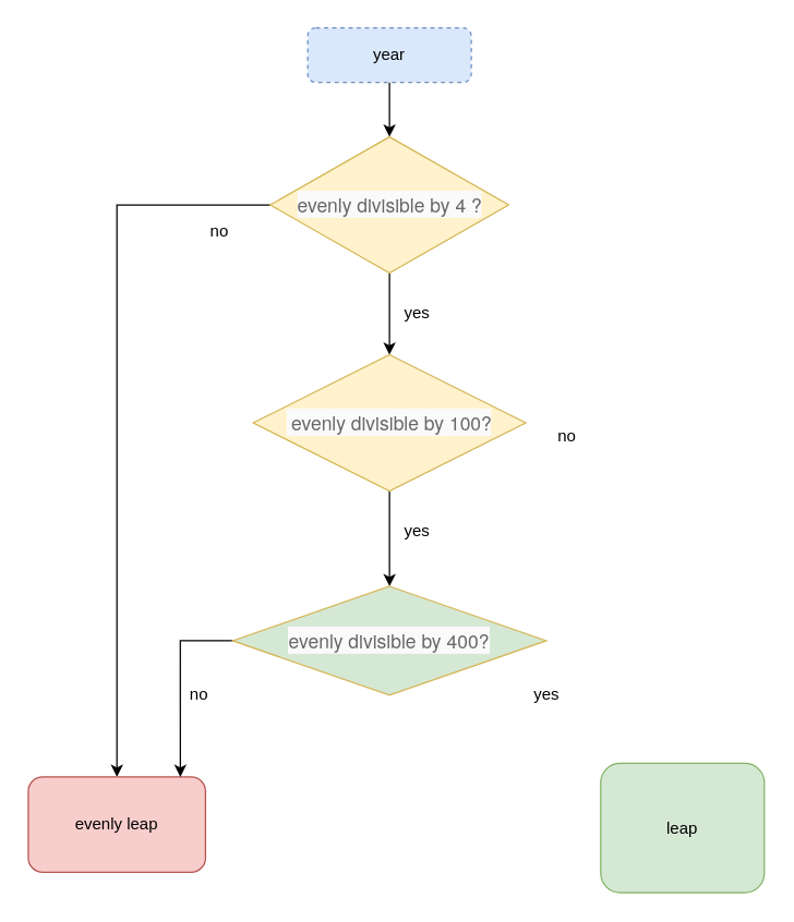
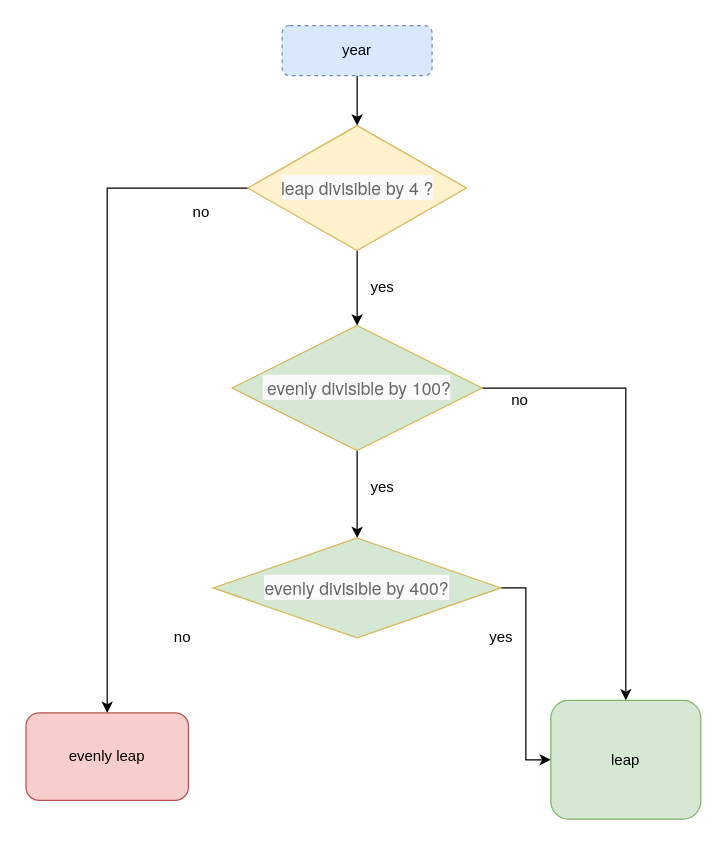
  <mxCell id="0" />
  <mxCell id="1" parent="0" />
  <mxCell id="2" style="edgeStyle=orthogonalEdgeStyle;rounded=0;orthogonalLoop=1;jettySize=auto;html=1;exitX=0.5;exitY=1;exitDx=0;exitDy=0;entryX=0.5;entryY=0;entryDx=0;entryDy=0;" edge="1" parent="1" source="3" target="6"><mxGeometry relative="1" as="geometry" /></mxCell>
  <mxCell id="3" value="year" style="rounded=1;whiteSpace=wrap;html=1;fillColor=#dae8fc;strokeColor=#6c8ebf;dashed=1;" vertex="1" parent="1"><mxGeometry x="225" y="20" width="120" height="40" as="geometry" /></mxCell>
  <mxCell id="4" style="edgeStyle=orthogonalEdgeStyle;rounded=0;orthogonalLoop=1;jettySize=auto;html=1;" edge="1" parent="1" source="6" target="7"><mxGeometry relative="1" as="geometry" /></mxCell>
  <mxCell id="5" style="edgeStyle=orthogonalEdgeStyle;rounded=0;orthogonalLoop=1;jettySize=auto;html=1;entryX=0.5;entryY=0;entryDx=0;entryDy=0;" edge="1" parent="1" source="6" target="10"><mxGeometry relative="1" as="geometry" /></mxCell>
- <mxCell id="6" value="&lt;span style=&quot;color: rgb(102, 102, 102); font-family: Metropolis, &amp;quot;Avenir Next&amp;quot;, &amp;quot;Helvetica Neue&amp;quot;, Arial, sans-serif; font-size: 14px; text-align: start; background-color: rgb(250, 250, 250);&quot;&gt;evenly divisible by 4 ?&lt;/span&gt;" style="rhombus;whiteSpace=wrap;html=1;fillColor=#fff2cc;strokeColor=#d6b656;" vertex="1" parent="1"><mxGeometry x="197.5" y="100" width="175" height="100" as="geometry" /></mxCell>
+ <mxCell id="6" value="&lt;span style=&quot;color: rgb(102, 102, 102); font-family: Metropolis, &amp;quot;Avenir Next&amp;quot;, &amp;quot;Helvetica Neue&amp;quot;, Arial, sans-serif; font-size: 14px; text-align: start; background-color: rgb(250, 250, 250);&quot;&gt;leap divisible by 4 ?&lt;/span&gt;" style="rhombus;whiteSpace=wrap;html=1;fillColor=#fff2cc;strokeColor=#d6b656;" vertex="1" parent="1"><mxGeometry x="197.5" y="100" width="175" height="100" as="geometry" /></mxCell>
  <mxCell id="7" value="evenly leap" style="rounded=1;whiteSpace=wrap;html=1;fillColor=#f8cecc;strokeColor=#b85450;" vertex="1" parent="1"><mxGeometry x="20" y="570" width="130" height="70" as="geometry" /></mxCell>
  <mxCell id="8" style="edgeStyle=orthogonalEdgeStyle;rounded=0;orthogonalLoop=1;jettySize=auto;html=1;entryX=0.5;entryY=0;entryDx=0;entryDy=0;" edge="1" parent="1" source="10" target="13"><mxGeometry relative="1" as="geometry" /></mxCell>
- <mxCell id="10" value="&lt;span style=&quot;color: rgb(102, 102, 102); font-family: Metropolis, &amp;quot;Avenir Next&amp;quot;, &amp;quot;Helvetica Neue&amp;quot;, Arial, sans-serif; font-size: 14px; text-align: start; background-color: rgb(250, 250, 250);&quot;&gt;&amp;nbsp;evenly divisible by 100?&lt;/span&gt;" style="rhombus;whiteSpace=wrap;html=1;fillColor=#fff2cc;strokeColor=#d6b656;" vertex="1" parent="1"><mxGeometry x="185" y="260" width="200" height="100" as="geometry" /></mxCell>
- <mxCell id="11" style="edgeStyle=orthogonalEdgeStyle;rounded=0;orthogonalLoop=1;jettySize=auto;html=1;entryX=0.858;entryY=0;entryDx=0;entryDy=0;entryPerimeter=0;" edge="1" parent="1" source="13" target="7"><mxGeometry relative="1" as="geometry" /></mxCell>
+ <mxCell id="9" style="edgeStyle=orthogonalEdgeStyle;rounded=0;orthogonalLoop=1;jettySize=auto;html=1;" edge="1" parent="1" source="10" target="14"><mxGeometry relative="1" as="geometry" /></mxCell>
+ <mxCell id="10" value="&lt;span style=&quot;color: rgb(102, 102, 102); font-family: Metropolis, &amp;quot;Avenir Next&amp;quot;, &amp;quot;Helvetica Neue&amp;quot;, Arial, sans-serif; font-size: 14px; text-align: start; background-color: rgb(250, 250, 250);&quot;&gt;&amp;nbsp;evenly divisible by 100?&lt;/span&gt;" style="rhombus;whiteSpace=wrap;html=1;fillColor=#d5e8d4;strokeColor=#d6b656;" vertex="1" parent="1"><mxGeometry x="185" y="260" width="200" height="100" as="geometry" /></mxCell>
+ <mxCell id="12" style="edgeStyle=orthogonalEdgeStyle;rounded=0;orthogonalLoop=1;jettySize=auto;html=1;entryX=0;entryY=0.5;entryDx=0;entryDy=0;" edge="1" parent="1" source="13" target="14"><mxGeometry relative="1" as="geometry" /></mxCell>
  <mxCell id="13" value="&lt;span style=&quot;color: rgb(102, 102, 102); font-family: Metropolis, &amp;quot;Avenir Next&amp;quot;, &amp;quot;Helvetica Neue&amp;quot;, Arial, sans-serif; font-size: 14px; text-align: start; background-color: rgb(250, 250, 250);&quot;&gt;evenly divisible by 400?&lt;/span&gt;" style="rhombus;whiteSpace=wrap;html=1;fillColor=#d5e8d4;strokeColor=#d6b656;" vertex="1" parent="1"><mxGeometry x="170" y="430" width="230" height="80" as="geometry" /></mxCell>
  <mxCell id="14" value="leap" style="rounded=1;whiteSpace=wrap;html=1;fillColor=#d5e8d4;strokeColor=#82b366;" vertex="1" parent="1"><mxGeometry x="440" y="560" width="120" height="95" as="geometry" /></mxCell>
  <mxCell id="15" value="no" style="text;html=1;align=center;verticalAlign=middle;resizable=0;points=[];autosize=1;strokeColor=none;fillColor=none;" vertex="1" parent="1"><mxGeometry x="145" y="160" width="30" height="20" as="geometry" /></mxCell>
  <mxCell id="16" value="yes" style="text;html=1;align=center;verticalAlign=middle;resizable=0;points=[];autosize=1;strokeColor=none;fillColor=none;" vertex="1" parent="1"><mxGeometry x="290" y="220" width="30" height="20" as="geometry" /></mxCell>
  <mxCell id="17" value="yes" style="text;html=1;align=center;verticalAlign=middle;resizable=0;points=[];autosize=1;strokeColor=none;fillColor=none;" vertex="1" parent="1"><mxGeometry x="290" y="380" width="30" height="20" as="geometry" /></mxCell>
  <mxCell id="18" value="no" style="text;html=1;align=center;verticalAlign=middle;resizable=0;points=[];autosize=1;strokeColor=none;fillColor=none;" vertex="1" parent="1"><mxGeometry x="400" y="310" width="30" height="20" as="geometry" /></mxCell>
  <mxCell id="19" value="no" style="text;html=1;align=center;verticalAlign=middle;resizable=0;points=[];autosize=1;strokeColor=none;fillColor=none;" vertex="1" parent="1"><mxGeometry x="130" y="500" width="30" height="20" as="geometry" /></mxCell>
  <mxCell id="20" value="yes" style="text;html=1;align=center;verticalAlign=middle;resizable=0;points=[];autosize=1;strokeColor=none;fillColor=none;" vertex="1" parent="1"><mxGeometry x="385" y="500" width="30" height="20" as="geometry" /></mxCell>
